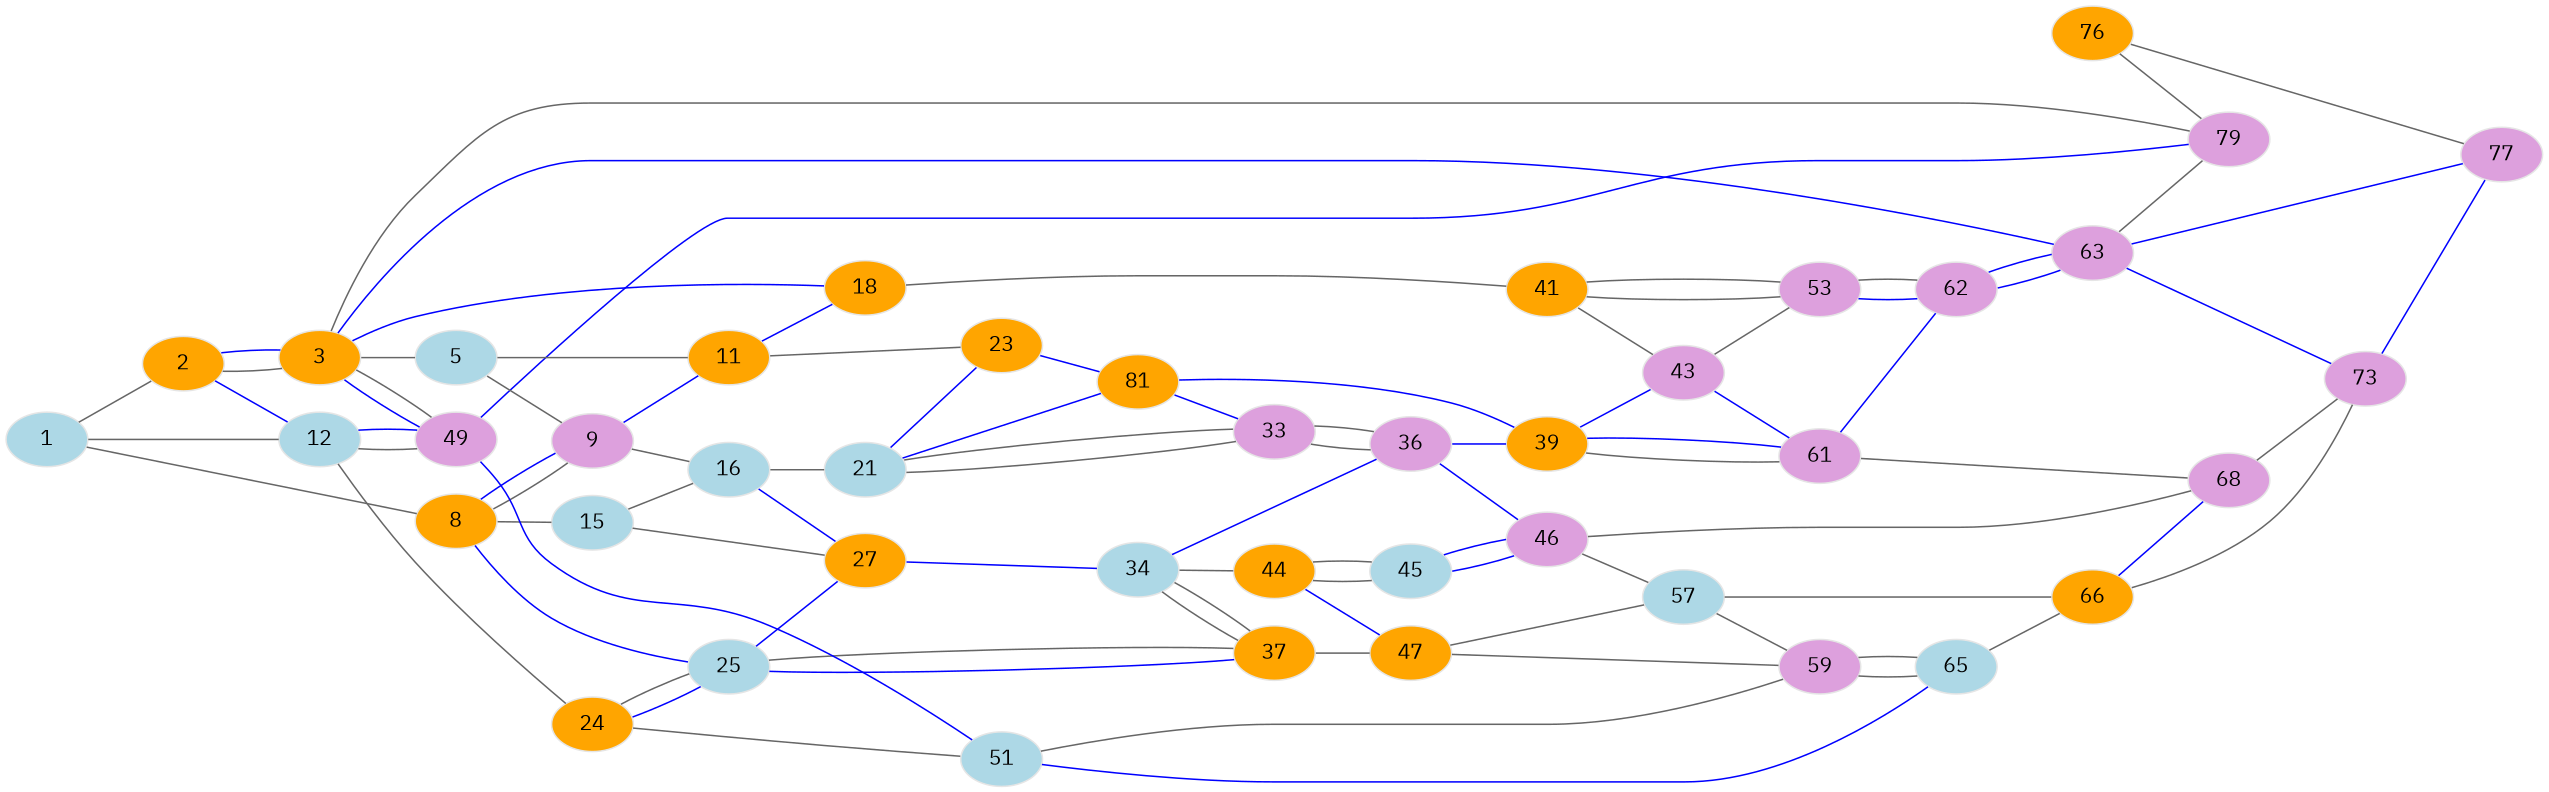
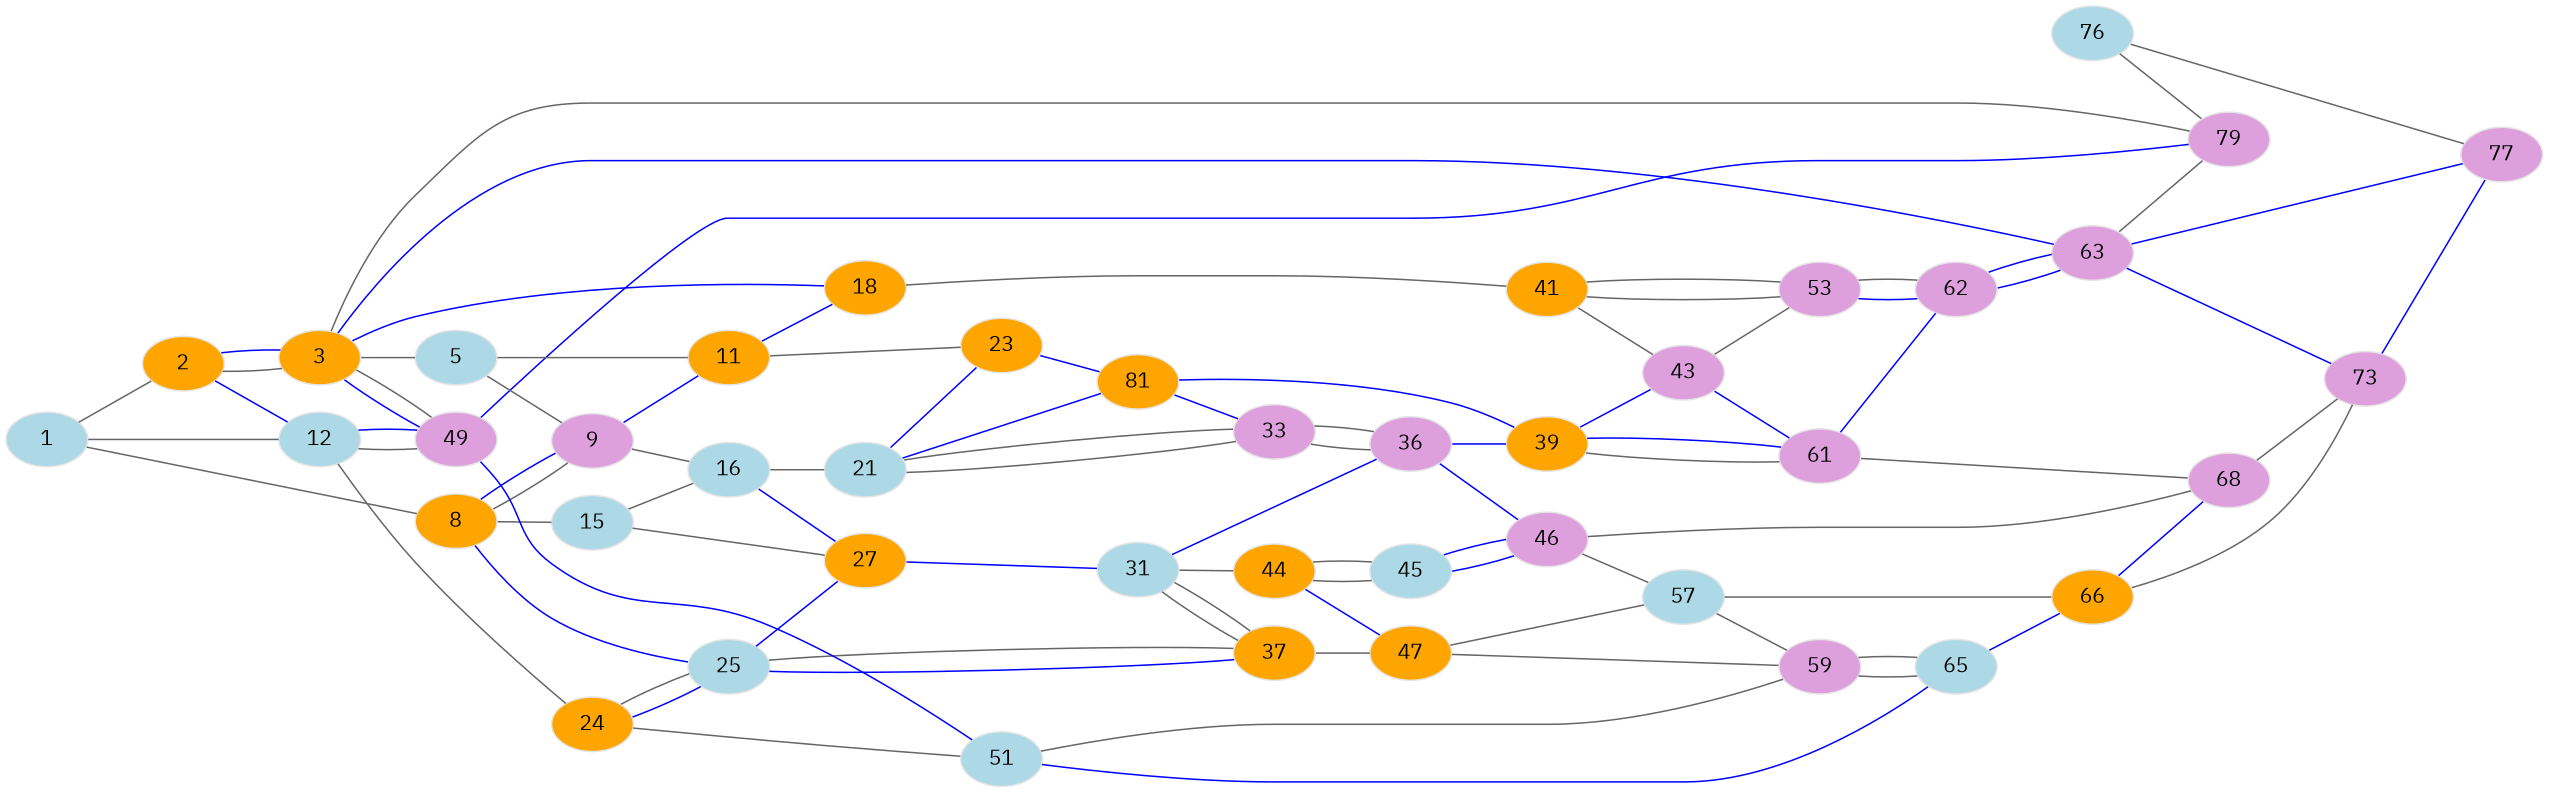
  graph {
    fontname="IBM Plex Mono"
    rankdir=LR
    node [color=gray90 fillcolor=orange fontname="IBM Plex Mono" style=filled]
    edge [color=gray40 fontname="IBM Plex Mono"]
    1 [fillcolor=lightblue super="+7"]
    2
    8 [super="+14"]
    12 [fillcolor=lightblue super="+13"]
    3 [super="+4"]
    9 [fillcolor=plum super="+10"]
    15 [fillcolor=lightblue]
    25 [fillcolor=lightblue super="+26"]
    49 [fillcolor=plum super="+50"]
    24
    5 [fillcolor=lightblue super="+6"]
    18 [super="+19"]
    63 [fillcolor=plum super="+74"]
    79 [fillcolor=plum super="+83"]
    11 [super="+17"]
    41 [super="+42"]
    51 [fillcolor=lightblue super="+52"]
    73 [fillcolor=plum super="+78"]
    77 [fillcolor=plum super="+81"]
    16 [fillcolor=lightblue super="+20"]
    23 [super="+29"]
    27 [super="+28"]
    37
    21 [fillcolor=lightblue super="+22"]
    n25 [label=81 super="+32"]
-   34 [fillcolor=lightblue super="+35"]
+   34 [fillcolor=lightblue super="+35" label=31]
    33 [fillcolor=plum]
    43 [fillcolor=plum super="+55"]
    53 [fillcolor=plum super="+54"]
    39 [super="+40"]
    36 [fillcolor=plum super="+38"]
    59 [fillcolor=plum super="+60"]
    65 [fillcolor=lightblue super="+67"]
    47 [super="+56"]
    44 [super="+48"]
    61 [fillcolor=plum super="+70"]
    46 [fillcolor=plum super="+58"]
    45 [fillcolor=lightblue]
    57 [fillcolor=lightblue super="+64"]
    68 [fillcolor=plum super="+69"]
    62 [fillcolor=plum super="+71"]
    66 [super="+72"]
-   76 [super="+82"]
+   76 [fillcolor=lightblue super="+82"]
    1 -- 2
    1 -- 8
    1 -- 12
    2 -- 12 [color=blue]
    2 -- 3
    2 -- 3 [color=blue]
    8 -- 9
    8 -- 9 [color=blue]
    8 -- 15
    8 -- 25 [color=blue]
    12 -- 49
    12 -- 49 [color=blue]
    12 -- 24
    3 -- 49 [color=blue]
    3 -- 49
    3 -- 5
    3 -- 18 [color=blue]
    3 -- 63 [color=blue]
    3 -- 79
    9 -- 11 [color=blue]
    9 -- 16
    15 -- 16
    15 -- 27
    25 -- 27 [color=blue]
    25 -- 37 [color=blue]
    25 -- 37
    49 -- 79 [color=blue]
    49 -- 51 [color=blue]
    24 -- 25 [color=blue]
    24 -- 25
    24 -- 51
    5 -- 9
    5 -- 11
    18 -- 41
    63 -- 79
    63 -- 73 [color=blue]
    63 -- 77 [color=blue]
    11 -- 18 [color=blue]
    11 -- 23
    41 -- 43
    41 -- 53
    41 -- 53
    51 -- 59
    51 -- 65 [color=blue]
    73 -- 77 [color=blue]
    16 -- 27 [color=blue]
    16 -- 21
    23 -- n25 [color=blue]
    27 -- 34 [color=blue]
    37 -- 47
    21 -- 23 [color=blue]
    21 -- n25 [color=blue]
    21 -- 33
    21 -- 33
    n25 -- 33 [color=blue]
    n25 -- 39 [color=blue]
    34 -- 37
    34 -- 37
    34 -- 36 [color=blue]
    34 -- 44
    33 -- 36
    33 -- 36
    43 -- 53
    43 -- 61 [color=blue]
    53 -- 62 [color=blue weight=2]
    53 -- 62
    39 -- 43 [color=blue]
    39 -- 61
    39 -- 61 [color=blue]
    36 -- 39 [color=blue]
    36 -- 46 [color=blue]
    59 -- 65
    59 -- 65
-   65 -- 66
+   65 -- 66 [color=blue]
    47 -- 59
    47 -- 57
    44 -- 47 [color=blue]
    44 -- 45 [weight=2]
    44 -- 45
    61 -- 68
    61 -- 62 [color=blue]
    46 -- 57
    46 -- 68
    45 -- 46 [color=blue]
    45 -- 46 [color=blue]
    57 -- 59
    57 -- 66
    68 -- 73
    62 -- 63 [color=blue]
    62 -- 63 [color=blue]
    66 -- 73
    66 -- 68 [color=blue]
    76 -- 79
    76 -- 77 [weight=2]
  }
